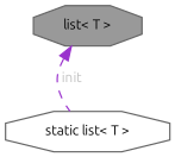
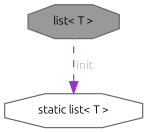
  digraph {
    fontname=Ubuntu
    node [color=gray40 fontname=Ubuntu fontsize=10 shape=octagon style=filled]
    n1 [fillcolor=grey60 fontcolor=black height=0.2 label="list\< T \>" width=0.4]
    n2 [fillcolor=white height=0.2 label="static list\< T \>" width=0.4]
-   n1 -> n2 [color=darkorchid3 dir=back fontcolor=grey fontname=Ubuntu fontsize=10 label=" init" labelfontname=Helvetica labelfontsize=10 style=dashed]
+   n2 -> n1 [color=darkorchid3 dir=back fontcolor=grey fontname=Ubuntu fontsize=10 label=" init" labelfontname=Helvetica labelfontsize=10 style=dashed]
  }
